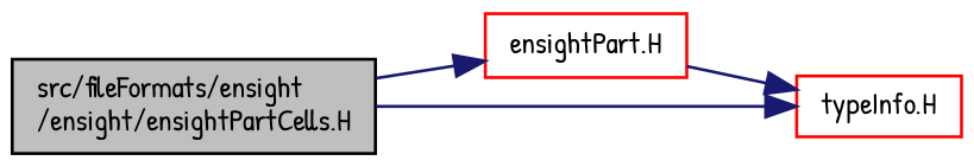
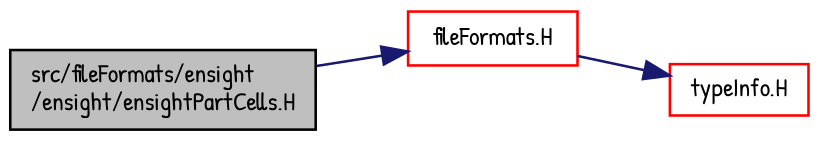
  digraph {
    fontname="Patrick Hand"
    rankdir=LR
    node [color=red fontname="Patrick Hand" fontsize=10 shape=record]
    edge [color=midnightblue fontname="Patrick Hand" fontsize=10 labelfontname=Helvetica labelfontsize=10 style=solid]
    n1 [color=black fillcolor=grey75 fontcolor=black height=0.2 label="src/fileFormats/ensight\l/ensight/ensightPartCells.H" style=filled width=0.4]
-   n2 [height=0.2 label="ensightPart.H" width=0.4]
+   n2 [height=0.2 label="fileFormats.H" width=0.4]
    n3 [height=0.2 label="typeInfo.H" width=0.4]
    n1 -> n2
-   n1 -> n3
    n2 -> n3
  }
